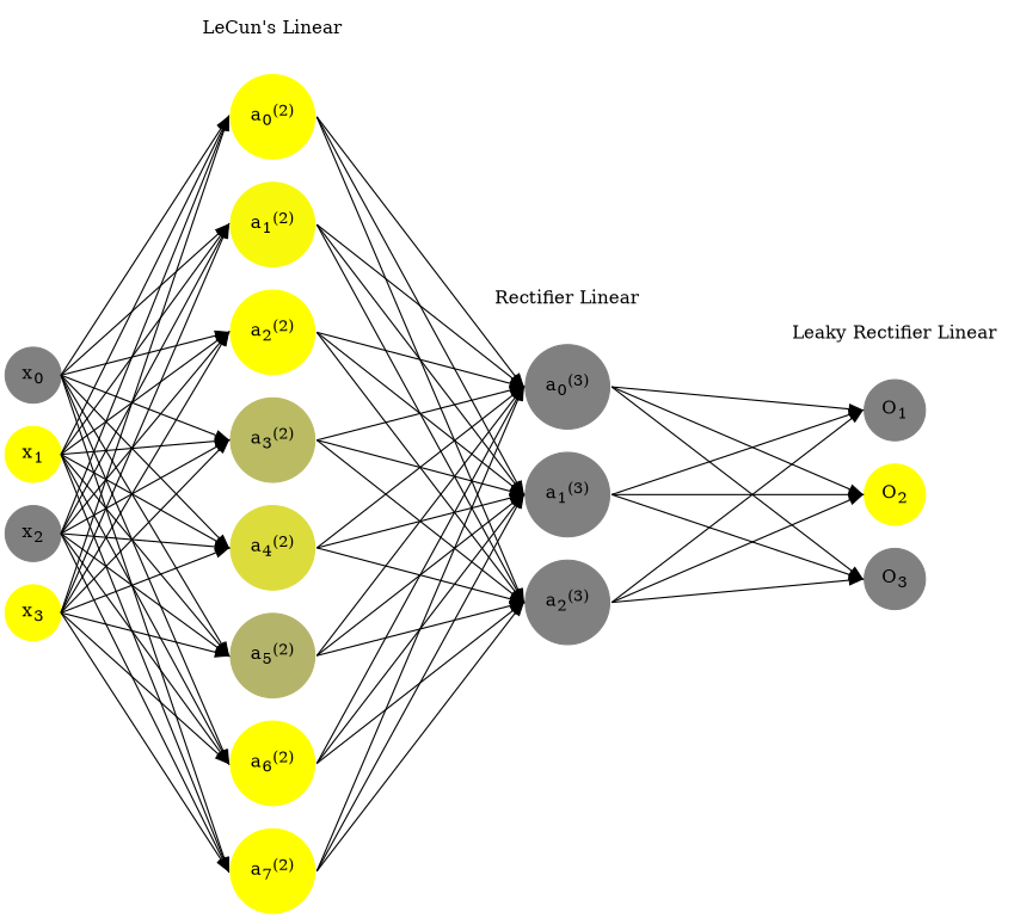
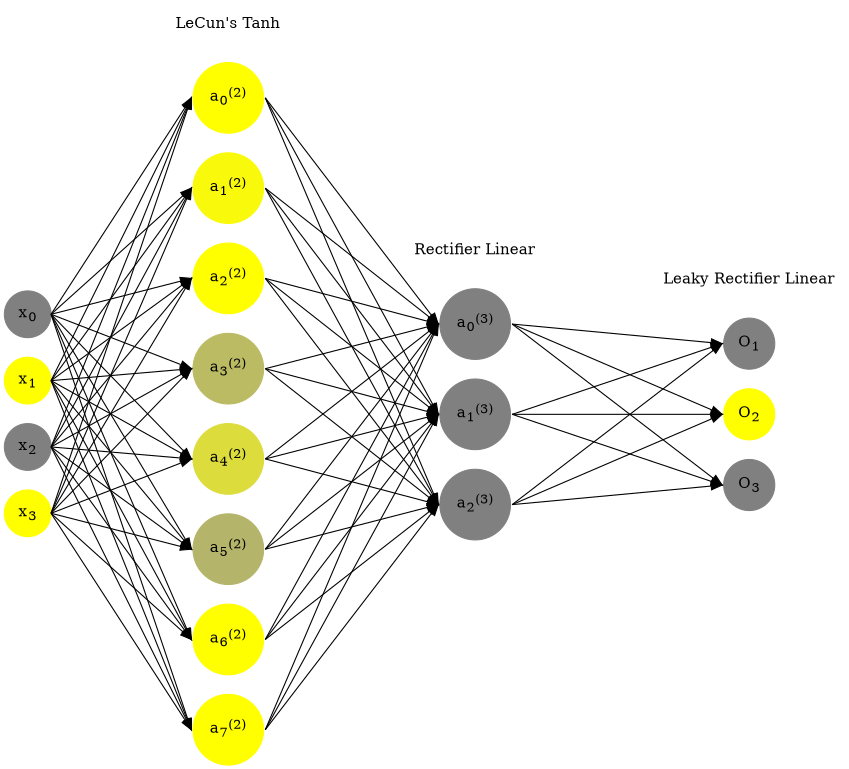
  digraph {
    rankdir=LR
    ranksep=1.4
    splines=false
    node [color="0.1667, 0.0, 0.5" fillcolor="0.1667, 0.0, 0.5" shape=circle style=filled]
    edge [headport=w style=solid tailport=e]
    n1 [label=<x<sub>0</sub>>]
    n2 [color="0.1667, 1.0, 1.0" fillcolor="0.1667, 1.0, 1.0" label=<x<sub>1</sub>>]
    n3 [label=<x<sub>2</sub>>]
    n4 [color="0.1667, 1.0, 1.0" fillcolor="0.1667, 1.0, 1.0" label=<x<sub>3</sub>>]
    n5 [color="0.1667, 1.257442, 1.128721" fillcolor="0.1667, 1.257442, 1.128721" label=<a<sub>0</sub><sup>(2)</sup>>]
    n6 [color="0.1667, 0.953434, 0.976717" fillcolor="0.1667, 0.953434, 0.976717" label=<a<sub>1</sub><sup>(2)</sup>>]
    n7 [color="0.1667, 1.657860, 1.328930" fillcolor="0.1667, 1.657860, 1.328930" label=<a<sub>2</sub><sup>(2)</sup>>]
    n8 [color="0.1667, 0.466914, 0.733457" fillcolor="0.1667, 0.466914, 0.733457" label=<a<sub>3</sub><sup>(2)</sup>>]
    n9 [color="0.1667, 0.721109, 0.860554" fillcolor="0.1667, 0.721109, 0.860554" label=<a<sub>4</sub><sup>(2)</sup>>]
    n10 [color="0.1667, 0.413212, 0.706606" fillcolor="0.1667, 0.413212, 0.706606" label=<a<sub>5</sub><sup>(2)</sup>>]
    n11 [color="0.1667, 1.604765, 1.302382" fillcolor="0.1667, 1.604765, 1.302382" label=<a<sub>6</sub><sup>(2)</sup>>]
    n12 [color="0.1667, 1.640565, 1.320283" fillcolor="0.1667, 1.640565, 1.320283" label=<a<sub>7</sub><sup>(2)</sup>>]
    n13 [color="0.1667, 0.000000, 0.500000" fillcolor="0.1667, 0.000000, 0.500000" label=<a<sub>0</sub><sup>(3)</sup>>]
    n14 [color="0.1667, 0.000000, 0.500000" fillcolor="0.1667, 0.000000, 0.500000" label=<a<sub>1</sub><sup>(3)</sup>>]
    n15 [color="0.1667, 0.000000, 0.500000" fillcolor="0.1667, 0.000000, 0.500000" label=<a<sub>2</sub><sup>(3)</sup>>]
    n16 [label=<O<sub>1</sub>>]
    n17 [color="0.1667, 1.0, 1.0" fillcolor="0.1667, 1.0, 1.0" label=<O<sub>2</sub>>]
    n18 [label=<O<sub>3</sub>>]
-   n19 [label="LeCun's Linear" shape=plaintext color="" fillcolor="" style=""]
+   n19 [label="LeCun's Tanh" shape=plaintext color="" fillcolor="" style=""]
    n20 [label="Rectifier Linear" shape=plaintext color="" fillcolor="" style=""]
    n21 [label="Leaky Rectifier Linear" shape=plaintext color="" fillcolor="" style=""]
    subgraph sub_1 {
      n1
    }
    subgraph sub_2 {
      n2
    }
    subgraph sub_3 {
      n3
    }
    subgraph sub_4 {
      n4
    }
    subgraph sub_5 {
      n5
    }
    subgraph sub_6 {
      n6
    }
    subgraph sub_7 {
      n7
    }
    subgraph sub_8 {
      n8
    }
    subgraph sub_9 {
      n9
    }
    subgraph sub_10 {
      n10
    }
    subgraph sub_11 {
      n11
    }
    subgraph sub_12 {
      n12
    }
    subgraph sub_13 {
      n13
    }
    subgraph sub_14 {
      n14
    }
    subgraph sub_15 {
      n15
    }
    subgraph sub_16 {
      n16
    }
    subgraph sub_17 {
      n17
    }
    subgraph sub_18 {
      n18
    }
    subgraph sub_19 {
      rank=same
      n1
      n2
      n3
      n4
    }
    subgraph sub_20 {
      rank=same
      n5
      n6
      n7
      n8
      n9
      n10
      n11
      n12
    }
    subgraph sub_21 {
      rank=same
      n13
      n14
      n15
    }
    subgraph sub_22 {
      rank=same
      n16
      n17
      n18
    }
    subgraph sub_23 {
      rank=same
      n5
      n19
    }
    subgraph sub_24 {
      rank=same
      n13
      n20
    }
    subgraph sub_25 {
      rank=same
      n16
      n21
    }
    n1 -> n2 [style=invis]
    n1 -> n5
    n1 -> n6
    n1 -> n7
    n1 -> n8
    n1 -> n9
    n1 -> n10
    n1 -> n11
    n1 -> n12
    n2 -> n3 [style=invis]
    n2 -> n5
    n2 -> n6
    n2 -> n7
    n2 -> n8
    n2 -> n9
    n2 -> n10
    n2 -> n11
    n2 -> n12
    n3 -> n4 [style=invis]
    n3 -> n5
    n3 -> n6
    n3 -> n7
    n3 -> n8
    n3 -> n9
    n3 -> n10
    n3 -> n11
    n3 -> n12
    n4 -> n5
    n4 -> n6
    n4 -> n7
    n4 -> n8
    n4 -> n9
    n4 -> n10
    n4 -> n11
    n4 -> n12
    n5 -> n6 [style=invis]
    n5 -> n13
    n5 -> n14
    n5 -> n15
    n6 -> n7 [style=invis]
    n6 -> n13
    n6 -> n14
    n6 -> n15
    n7 -> n8 [style=invis]
    n7 -> n13
    n7 -> n14
    n7 -> n15
    n8 -> n9 [style=invis]
    n8 -> n13
    n8 -> n14
    n8 -> n15
    n9 -> n10 [style=invis]
    n9 -> n13
    n9 -> n14
    n9 -> n15
    n10 -> n11 [style=invis]
    n10 -> n13
    n10 -> n14
    n10 -> n15
    n11 -> n12 [style=invis]
    n11 -> n13
    n11 -> n14
    n11 -> n15
    n12 -> n13
    n12 -> n14
    n12 -> n15
    n13 -> n14 [style=invis]
    n13 -> n16
    n13 -> n17
    n13 -> n18
    n14 -> n15 [style=invis]
    n14 -> n16
    n14 -> n17
    n14 -> n18
    n15 -> n16
    n15 -> n17
    n15 -> n18
    n16 -> n17 [style=invis]
    n17 -> n18 [style=invis]
    n19 -> n5 [style=invis]
    n20 -> n13 [style=invis]
    n21 -> n16 [style=invis]
  }
